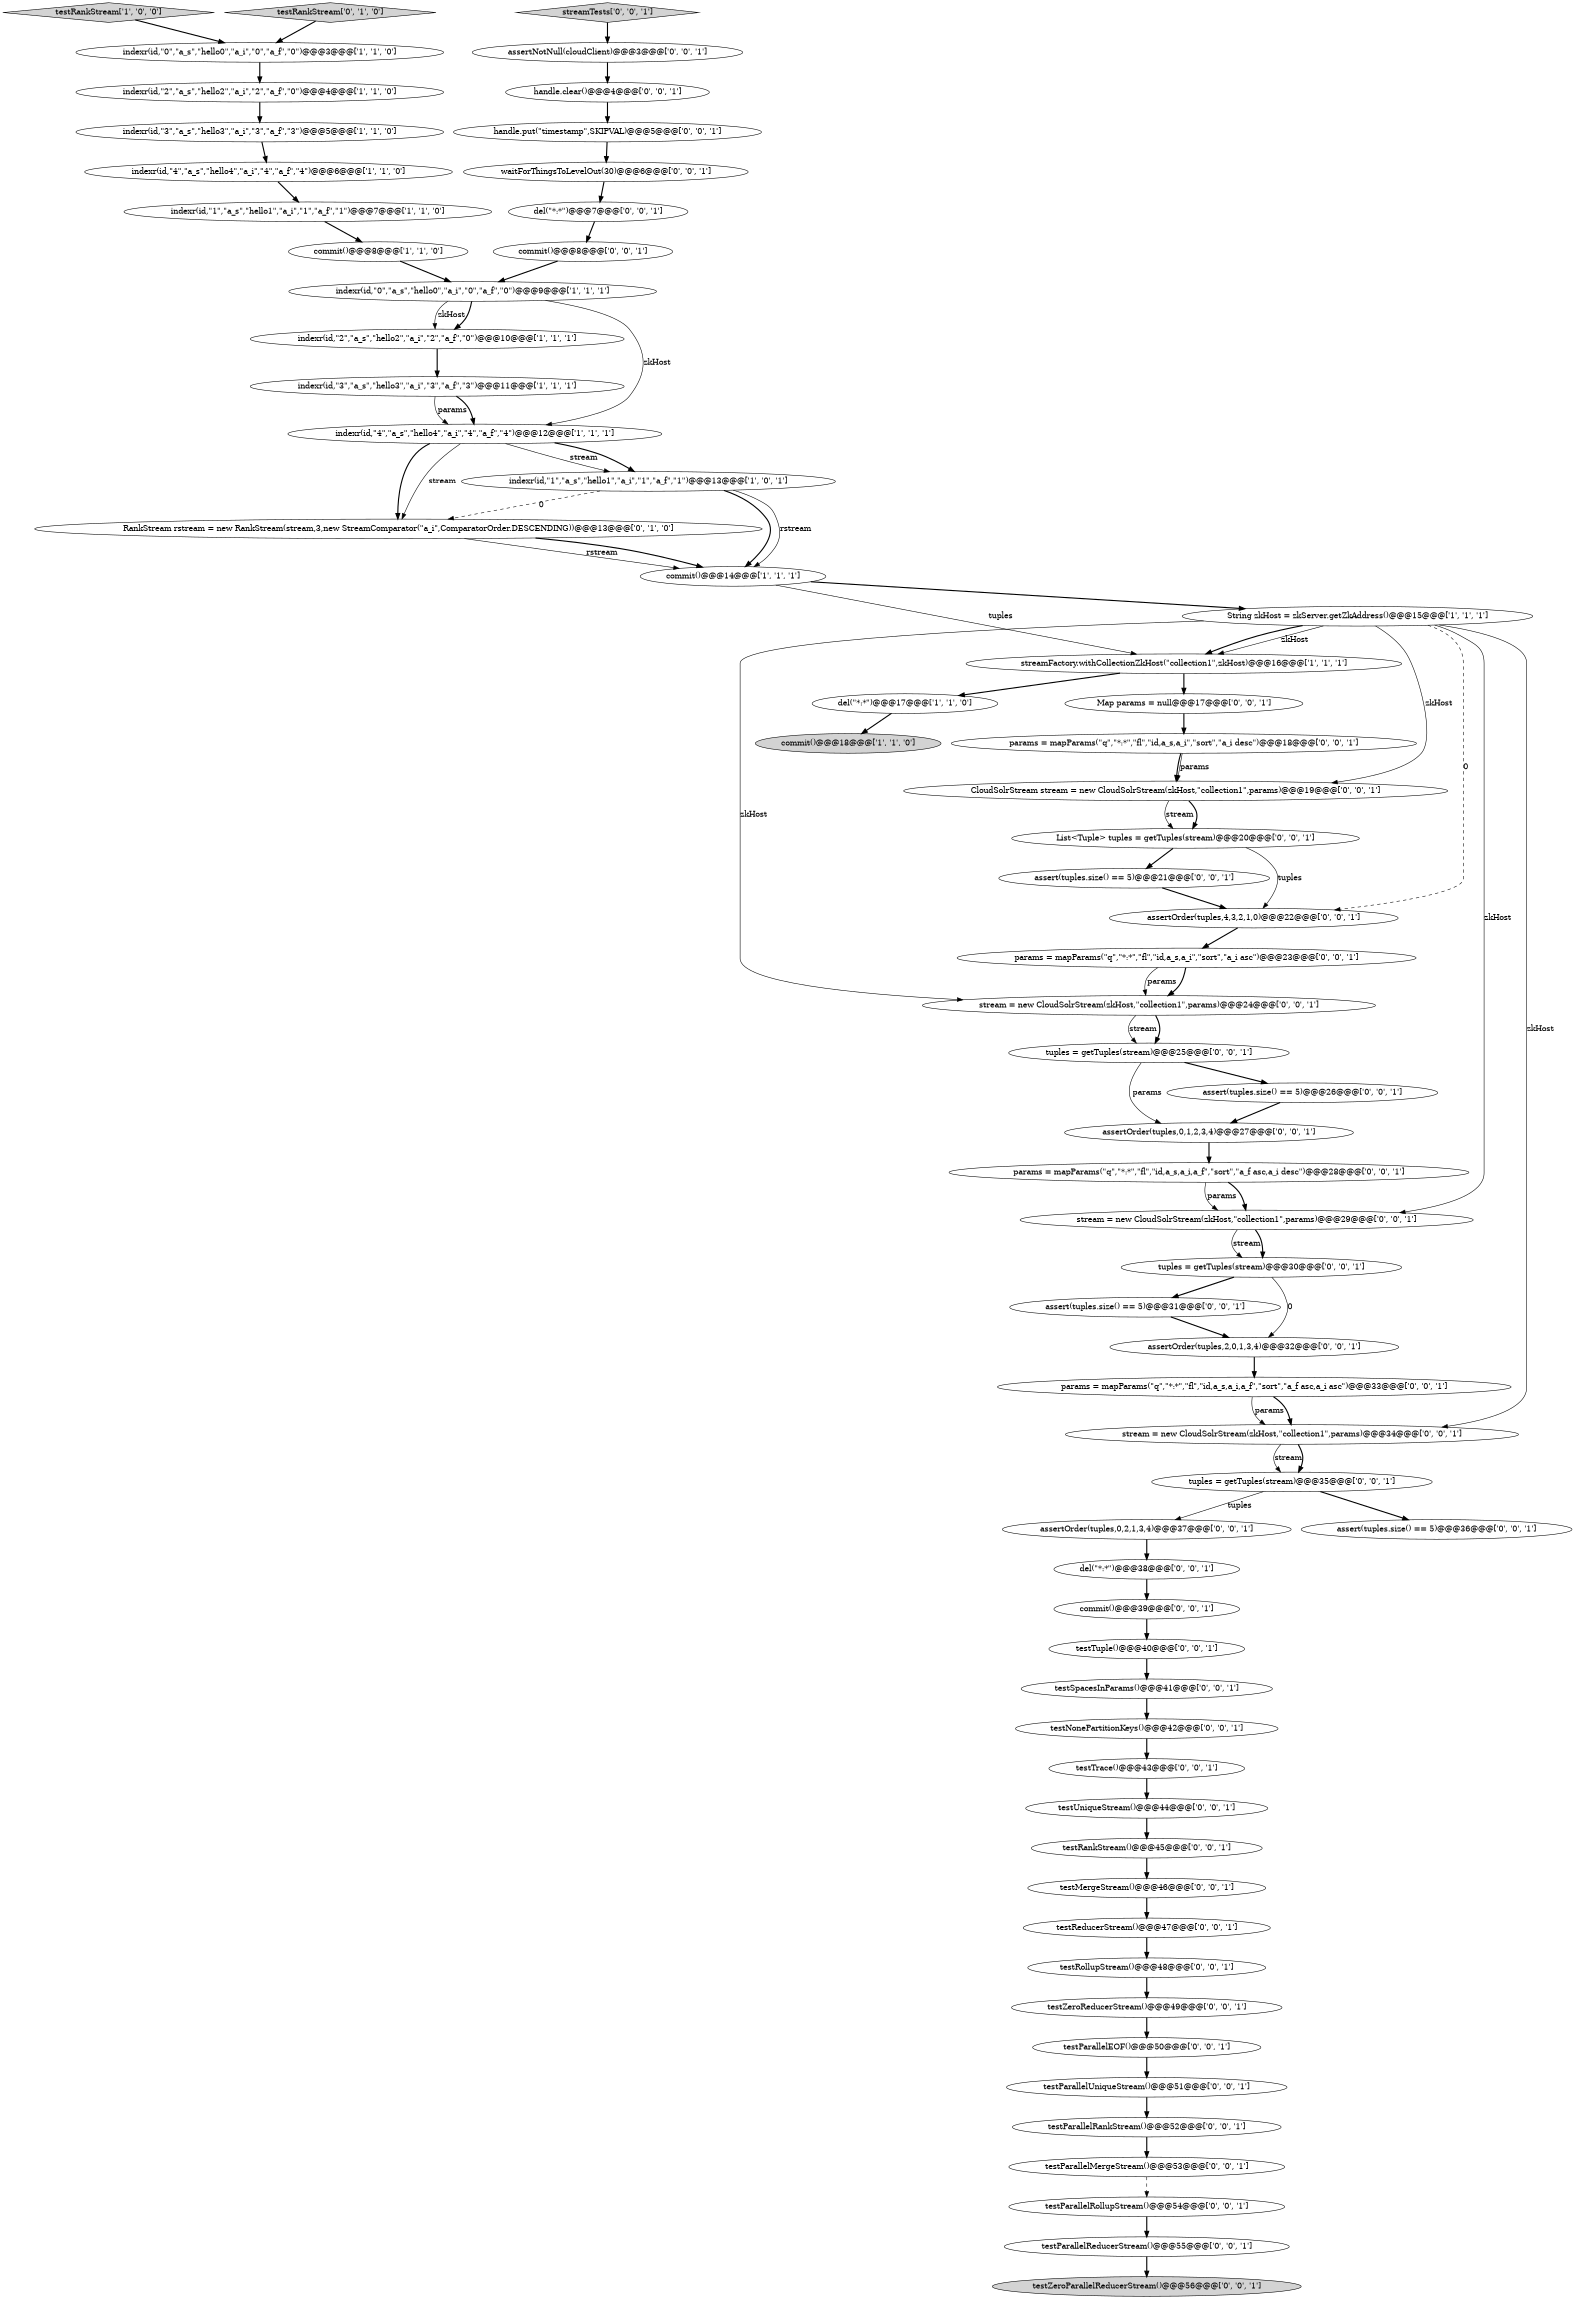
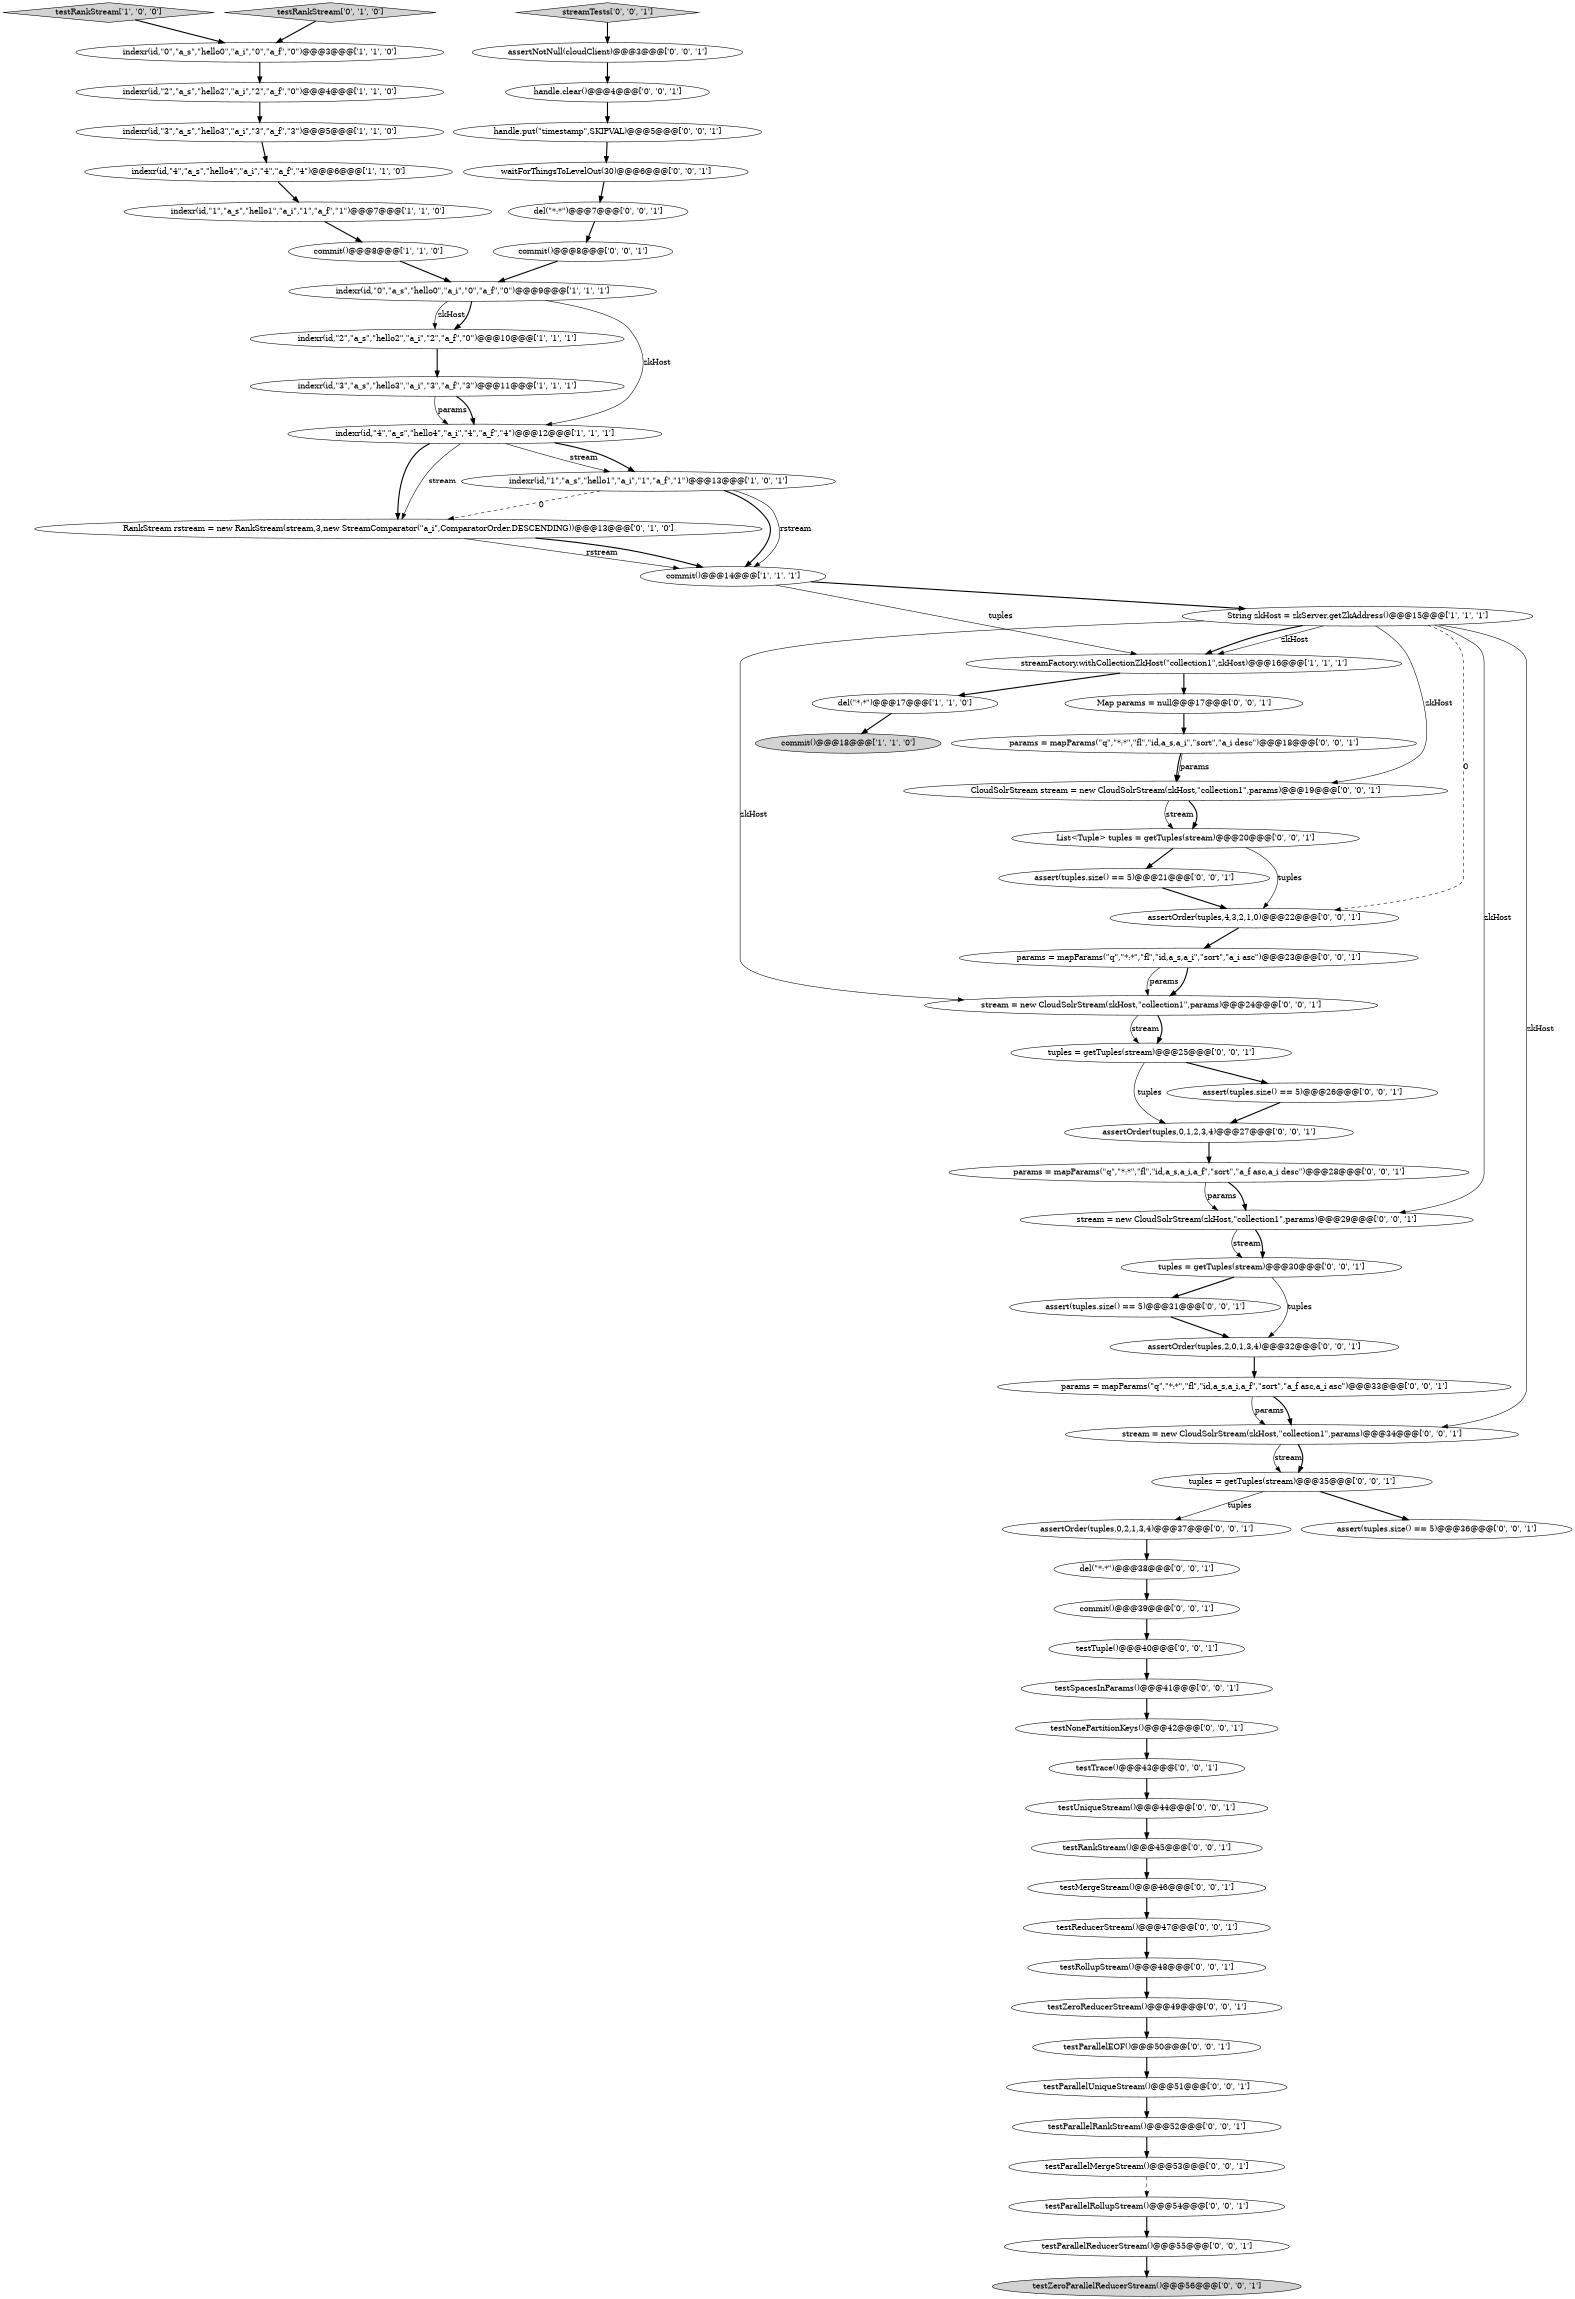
  digraph {
    node [fillcolor=white shape=ellipse style=filled]
    edge [style=bold]
    n1 [label="assertOrder(tuples,4,3,2,1,0)@@@22@@@['0', '0', '1']"]
    n2 [label="params = mapParams(\"q\",\"*:*\",\"fl\",\"id,a_s,a_i\",\"sort\",\"a_i asc\")@@@23@@@['0', '0', '1']"]
    n3 [label="stream = new CloudSolrStream(zkHost,\"collection1\",params)@@@24@@@['0', '0', '1']"]
    n4 [label="assert(tuples.size() == 5)@@@31@@@['0', '0', '1']"]
    n5 [label="assertOrder(tuples,2,0,1,3,4)@@@32@@@['0', '0', '1']"]
    n6 [label="params = mapParams(\"q\",\"*:*\",\"fl\",\"id,a_s,a_i,a_f\",\"sort\",\"a_f asc,a_i asc\")@@@33@@@['0', '0', '1']"]
    n7 [label="testParallelRollupStream()@@@54@@@['0', '0', '1']"]
    n8 [label="testParallelReducerStream()@@@55@@@['0', '0', '1']"]
    n9 [fillcolor=lightgray label="testZeroParallelReducerStream()@@@56@@@['0', '0', '1']"]
    n10 [label="indexr(id,\"1\",\"a_s\",\"hello1\",\"a_i\",\"1\",\"a_f\",\"1\")@@@7@@@['1', '1', '0']"]
    n11 [label="commit()@@@8@@@['1', '1', '0']"]
    n12 [label="indexr(id,\"0\",\"a_s\",\"hello0\",\"a_i\",\"0\",\"a_f\",\"0\")@@@9@@@['1', '1', '1']"]
    n13 [label="assert(tuples.size() == 5)@@@26@@@['0', '0', '1']"]
    n14 [label="assertOrder(tuples,0,1,2,3,4)@@@27@@@['0', '0', '1']"]
    n15 [label="params = mapParams(\"q\",\"*:*\",\"fl\",\"id,a_s,a_i,a_f\",\"sort\",\"a_f asc,a_i desc\")@@@28@@@['0', '0', '1']"]
    n16 [label="RankStream rstream = new RankStream(stream,3,new StreamComparator(\"a_i\",ComparatorOrder.DESCENDING))@@@13@@@['0', '1', '0']"]
    n17 [label="commit()@@@14@@@['1', '1', '1']"]
    n18 [label="streamFactory.withCollectionZkHost(\"collection1\",zkHost)@@@16@@@['1', '1', '1']"]
    n19 [label="String zkHost = zkServer.getZkAddress()@@@15@@@['1', '1', '1']"]
    n20 [label="Map params = null@@@17@@@['0', '0', '1']"]
    n21 [label="del(\"*:*\")@@@17@@@['1', '1', '0']"]
    n22 [label="params = mapParams(\"q\",\"*:*\",\"fl\",\"id,a_s,a_i\",\"sort\",\"a_i desc\")@@@18@@@['0', '0', '1']"]
    n23 [fillcolor=lightgray label="commit()@@@18@@@['1', '1', '0']"]
    n24 [label="indexr(id,\"3\",\"a_s\",\"hello3\",\"a_i\",\"3\",\"a_f\",\"3\")@@@5@@@['1', '1', '0']"]
    n25 [label="indexr(id,\"4\",\"a_s\",\"hello4\",\"a_i\",\"4\",\"a_f\",\"4\")@@@6@@@['1', '1', '0']"]
    n26 [label="assertOrder(tuples,0,2,1,3,4)@@@37@@@['0', '0', '1']"]
    n27 [label="del(\"*:*\")@@@38@@@['0', '0', '1']"]
    n28 [label="commit()@@@39@@@['0', '0', '1']"]
    n29 [label="testTuple()@@@40@@@['0', '0', '1']"]
    n30 [label="stream = new CloudSolrStream(zkHost,\"collection1\",params)@@@29@@@['0', '0', '1']"]
    n31 [label="tuples = getTuples(stream)@@@30@@@['0', '0', '1']"]
    n32 [label="CloudSolrStream stream = new CloudSolrStream(zkHost,\"collection1\",params)@@@19@@@['0', '0', '1']"]
    n33 [label="List<Tuple> tuples = getTuples(stream)@@@20@@@['0', '0', '1']"]
    n34 [label="assert(tuples.size() == 5)@@@21@@@['0', '0', '1']"]
    n35 [label="testReducerStream()@@@47@@@['0', '0', '1']"]
    n36 [label="testRollupStream()@@@48@@@['0', '0', '1']"]
    n37 [label="testZeroReducerStream()@@@49@@@['0', '0', '1']"]
    n38 [label="testParallelRankStream()@@@52@@@['0', '0', '1']"]
    n39 [label="testParallelMergeStream()@@@53@@@['0', '0', '1']"]
    n40 [label="tuples = getTuples(stream)@@@35@@@['0', '0', '1']"]
    n41 [label="assert(tuples.size() == 5)@@@36@@@['0', '0', '1']"]
    n42 [label="indexr(id,\"2\",\"a_s\",\"hello2\",\"a_i\",\"2\",\"a_f\",\"0\")@@@4@@@['1', '1', '0']"]
    n43 [label="testParallelUniqueStream()@@@51@@@['0', '0', '1']"]
    n44 [label="commit()@@@8@@@['0', '0', '1']"]
    n45 [label="indexr(id,\"2\",\"a_s\",\"hello2\",\"a_i\",\"2\",\"a_f\",\"0\")@@@10@@@['1', '1', '1']"]
    n46 [label="indexr(id,\"4\",\"a_s\",\"hello4\",\"a_i\",\"4\",\"a_f\",\"4\")@@@12@@@['1', '1', '1']"]
    n47 [label="waitForThingsToLevelOut(30)@@@6@@@['0', '0', '1']"]
    n48 [label="del(\"*:*\")@@@7@@@['0', '0', '1']"]
    n49 [label="handle.put(\"timestamp\",SKIPVAL)@@@5@@@['0', '0', '1']"]
    n50 [label="tuples = getTuples(stream)@@@25@@@['0', '0', '1']"]
    n51 [label="indexr(id,\"3\",\"a_s\",\"hello3\",\"a_i\",\"3\",\"a_f\",\"3\")@@@11@@@['1', '1', '1']"]
    n52 [label="indexr(id,\"1\",\"a_s\",\"hello1\",\"a_i\",\"1\",\"a_f\",\"1\")@@@13@@@['1', '0', '1']"]
    n53 [label="testSpacesInParams()@@@41@@@['0', '0', '1']"]
    n54 [label="testNonePartitionKeys()@@@42@@@['0', '0', '1']"]
    n55 [label="testTrace()@@@43@@@['0', '0', '1']"]
    n56 [fillcolor=lightgray label="testRankStream['1', '0', '0']" shape=diamond]
    n57 [label="indexr(id,\"0\",\"a_s\",\"hello0\",\"a_i\",\"0\",\"a_f\",\"0\")@@@3@@@['1', '1', '0']"]
    n58 [label="testParallelEOF()@@@50@@@['0', '0', '1']"]
    n59 [label="handle.clear()@@@4@@@['0', '0', '1']"]
    n60 [label="stream = new CloudSolrStream(zkHost,\"collection1\",params)@@@34@@@['0', '0', '1']"]
    n61 [label="testUniqueStream()@@@44@@@['0', '0', '1']"]
    n62 [label="testRankStream()@@@45@@@['0', '0', '1']"]
    n63 [label="testMergeStream()@@@46@@@['0', '0', '1']"]
    n64 [fillcolor=lightgray label="testRankStream['0', '1', '0']" shape=diamond]
    n65 [fillcolor=lightgray label="streamTests['0', '0', '1']" shape=diamond]
    n66 [label="assertNotNull(cloudClient)@@@3@@@['0', '0', '1']"]
    n1 -> n2
    n2 -> n3
    n2 -> n3 [label=params style=solid]
    n3 -> n50
    n3 -> n50 [label=stream style=solid]
    n4 -> n5
    n5 -> n6
    n6 -> n60 [label=params style=solid]
    n6 -> n60
    n7 -> n8
    n8 -> n9
    n10 -> n11
    n11 -> n12
    n12 -> n45 [label=zkHost style=solid]
    n12 -> n45
    n12 -> n46 [label=zkHost style=solid]
    n13 -> n14
    n14 -> n15
    n15 -> n30
    n15 -> n30 [label=params style=solid]
    n16 -> n17 [label=rstream style=solid]
    n16 -> n17
    n17 -> n18 [label=tuples style=solid]
    n17 -> n19
    n18 -> n20
    n18 -> n21
    n19 -> n1 [label=0 style=dashed]
    n19 -> n3 [label=zkHost style=solid]
    n19 -> n18 [label=zkHost style=solid]
    n19 -> n18
    n19 -> n30 [label=zkHost style=solid]
    n19 -> n32 [label=zkHost style=solid]
    n19 -> n60 [label=zkHost style=solid]
    n20 -> n22
    n21 -> n23
    n22 -> n32 [label=params style=solid]
    n22 -> n32
    n24 -> n25
    n25 -> n10
    n26 -> n27
    n27 -> n28
    n28 -> n29
    n29 -> n53
    n30 -> n31 [label=stream style=solid]
    n30 -> n31
    n31 -> n4
-   n31 -> n5 [label=0 style=solid]
+   n31 -> n5 [label=tuples style=solid]
    n32 -> n33
    n32 -> n33 [label=stream style=solid]
    n33 -> n1 [label=tuples style=solid]
    n33 -> n34
    n34 -> n1
    n35 -> n36
    n36 -> n37
    n37 -> n58
    n38 -> n39
    n39 -> n7 [style=dashed]
    n40 -> n26 [label=tuples style=solid]
    n40 -> n41
    n42 -> n24
    n43 -> n38
    n44 -> n12
    n45 -> n51
    n46 -> n16
    n46 -> n16 [label=stream style=solid]
    n46 -> n52 [label=stream style=solid]
    n46 -> n52
    n47 -> n48
    n48 -> n44
    n49 -> n47
    n50 -> n13
-   n50 -> n14 [label=params style=solid]
+   n50 -> n14 [label=tuples style=solid]
    n51 -> n46 [label=params style=solid]
    n51 -> n46
    n52 -> n16 [label=0 style=dashed]
    n52 -> n17
    n52 -> n17 [label=rstream style=solid]
    n53 -> n54
    n54 -> n55
    n55 -> n61
    n56 -> n57
    n57 -> n42
    n58 -> n43
    n59 -> n49
    n60 -> n40 [label=stream style=solid]
    n60 -> n40
    n61 -> n62
    n62 -> n63
    n63 -> n35
    n64 -> n57
    n65 -> n66
    n66 -> n59
  }
